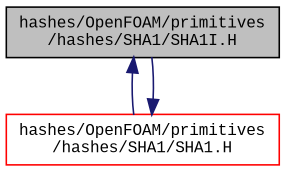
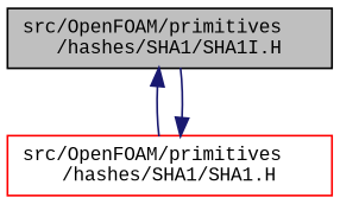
  digraph {
    fontname="Liberation Mono"
    node [fontname="Liberation Mono" fontsize=10 shape=record]
    edge [color=midnightblue dir=back fontname="Liberation Mono" fontsize=10 labelfontname=FreeSans labelfontsize=10 style=solid]
-   n1 [color=black fillcolor=grey75 fontcolor=black height=0.2 label="hashes/OpenFOAM/primitives\l/hashes/SHA1/SHA1I.H" style=filled width=0.4]
-   n2 [color=red height=0.2 label="hashes/OpenFOAM/primitives\l/hashes/SHA1/SHA1.H" width=0.4]
+   n1 [color=black fillcolor=grey75 fontcolor=black height=0.2 label="src/OpenFOAM/primitives\l/hashes/SHA1/SHA1I.H" style=filled width=0.4]
+   n2 [color=red height=0.2 label="src/OpenFOAM/primitives\l/hashes/SHA1/SHA1.H" width=0.4]
    n1 -> n2
    n2 -> n1
  }
